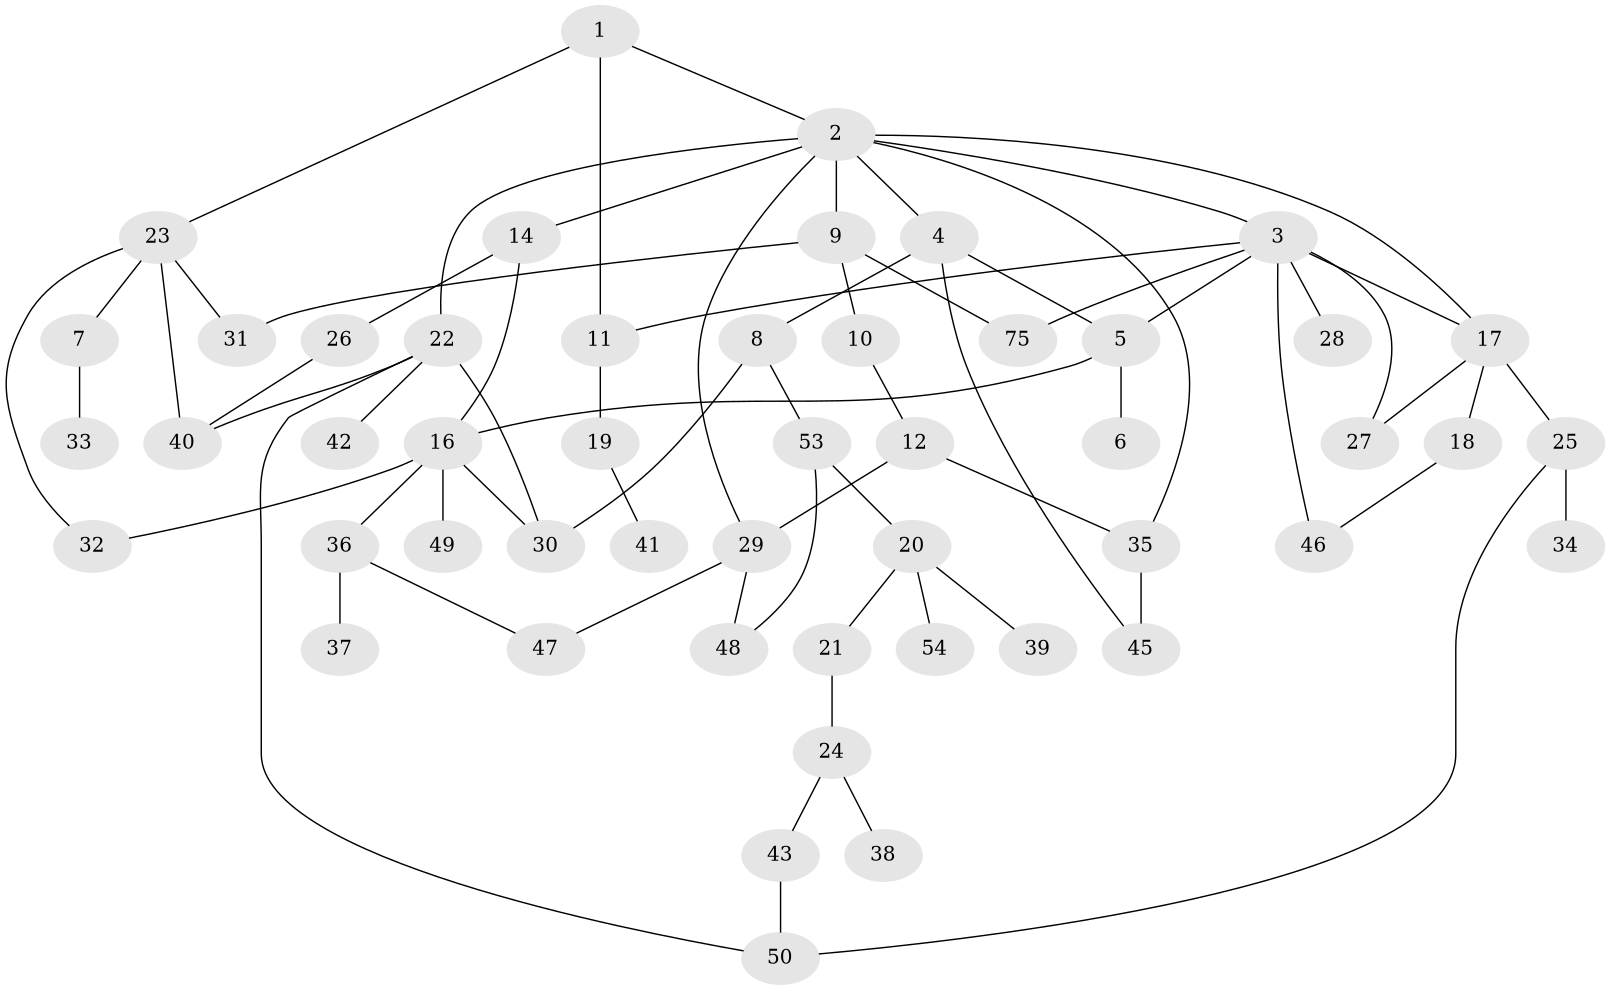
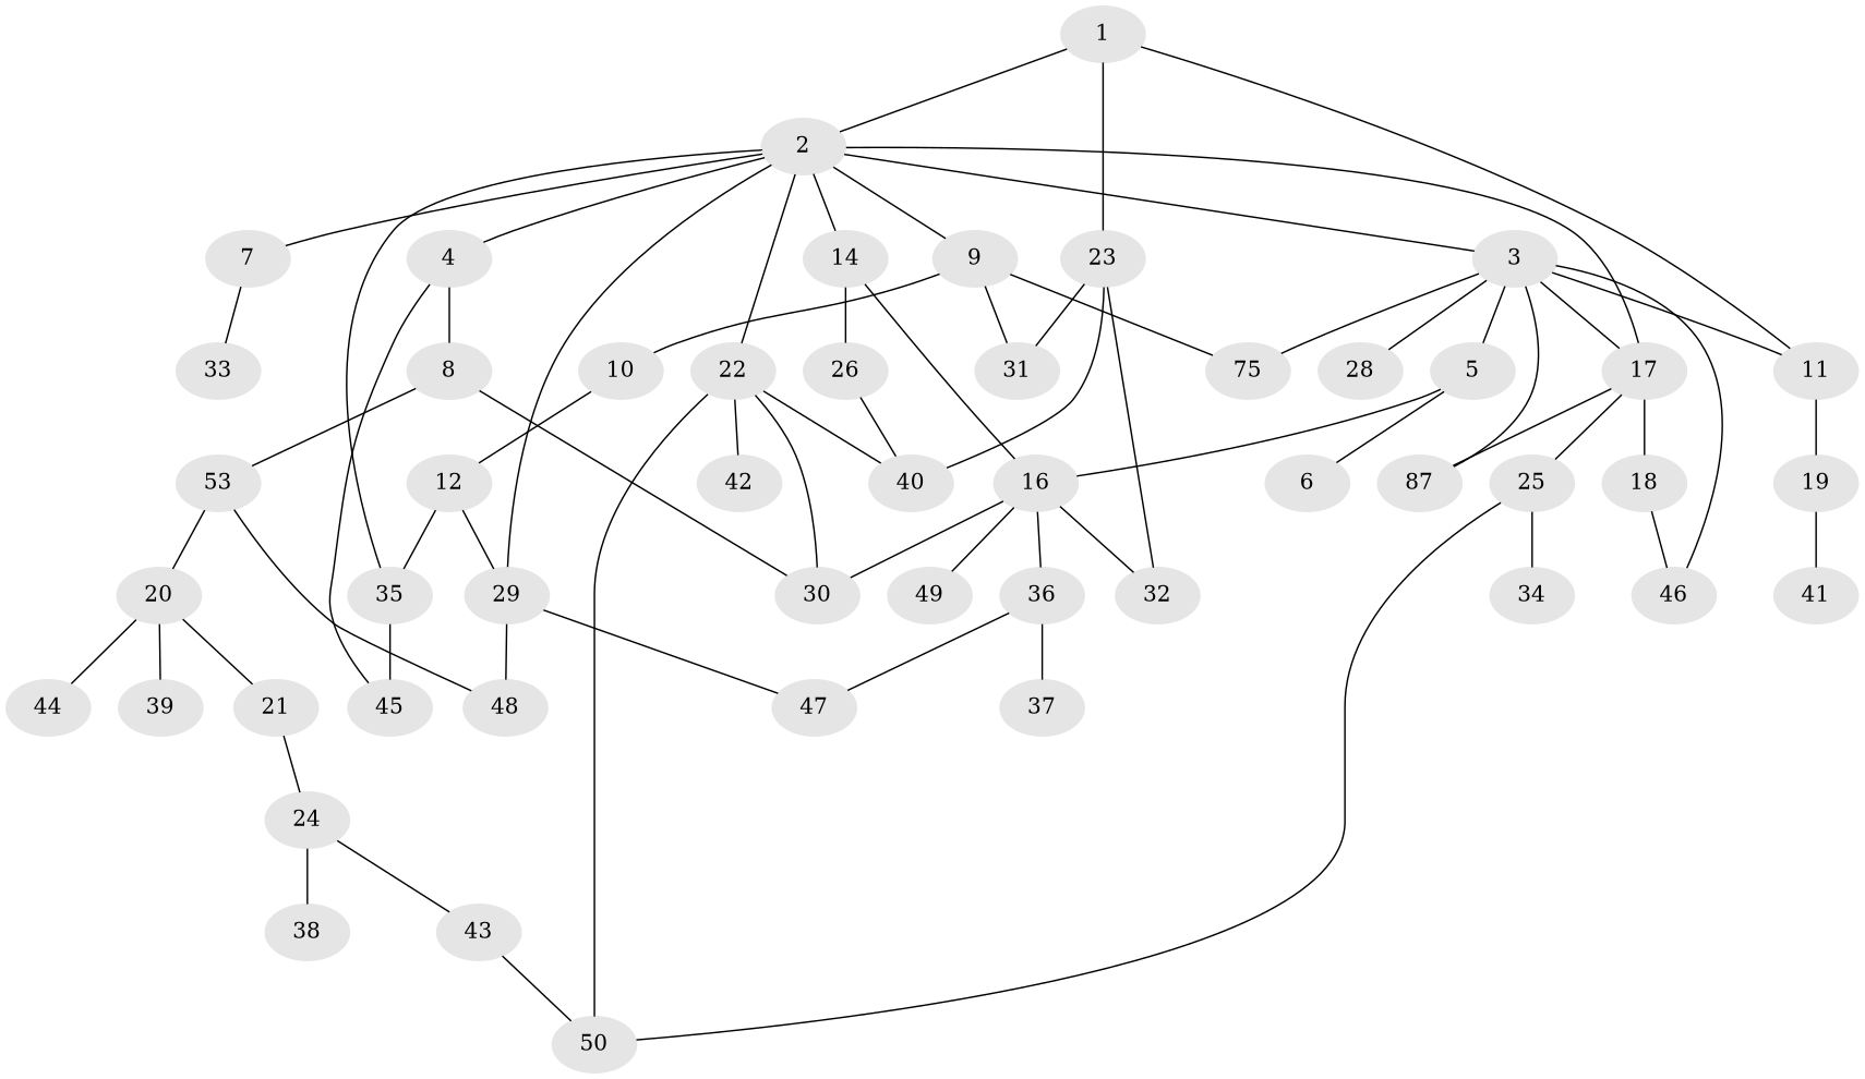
  graph {
    node [color=gray90 style=filled]
    1
    2
    11
    23
    3
    4
    7
    9
    14
    17
    22
    29
    35
    19
    31
    32
    40
    5
    n19 [label=75]
-   27
+   27 [label=87]
    28
    46
    8
    45
    33
    10
    16
    26
    18
    25
    30
    42
    50
    48
    47
    6
    n37 [label=53]
    36
    49
    20
    12
    41
    21
    39
-   44 [label=54]
+   44
    37
    34
    24
    38
    43
    1 -- 2
    1 -- 11
    1 -- 23
    2 -- 3
    2 -- 4
-   23 -- 7
+   2 -- 7
    2 -- 9
    2 -- 14
    2 -- 17
    2 -- 22
    2 -- 29
    2 -- 35
    11 -- 19
    23 -- 31
    23 -- 32
    23 -- 40
    3 -- 11
    3 -- 17
    3 -- 5
    3 -- n19
    3 -- 27
    3 -- 28
    3 -- 46
-   4 -- 5
    4 -- 8
    4 -- 45
    7 -- 33
    9 -- 31
    9 -- n19
    9 -- 10
    14 -- 16
    14 -- 26
    17 -- 27
    17 -- 18
    17 -- 25
    22 -- 40
    22 -- 30
    22 -- 42
    22 -- 50
    29 -- 48
    29 -- 47
    35 -- 45
    19 -- 41
    5 -- 16
    5 -- 6
    8 -- 30
    8 -- n37
    10 -- 12
    16 -- 32
    16 -- 30
    16 -- 36
    16 -- 49
    26 -- 40
    18 -- 46
    25 -- 50
    25 -- 34
    n37 -- 48
    n37 -- 20
    36 -- 47
    36 -- 37
    20 -- 21
    20 -- 39
    20 -- 44
    12 -- 29
    12 -- 35
    21 -- 24
    24 -- 38
    24 -- 43
    43 -- 50
  }
